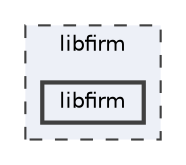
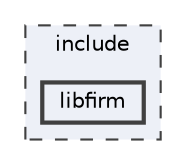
  digraph {
    compound=true
    n1 [color=grey25 fillcolor="#edf0f7" fontname=Helvetica fontsize=10 height=0.2 label=libfirm shape=box style="filled,bold" width=0.4]
    subgraph cluster_1 {
      bgcolor="#edf0f7"
      fontname=Helvetica
      fontsize=10
-     label=libfirm
+     label=include
      pencolor=grey25
      style="filled,dashed"
      n1
    }
  }
